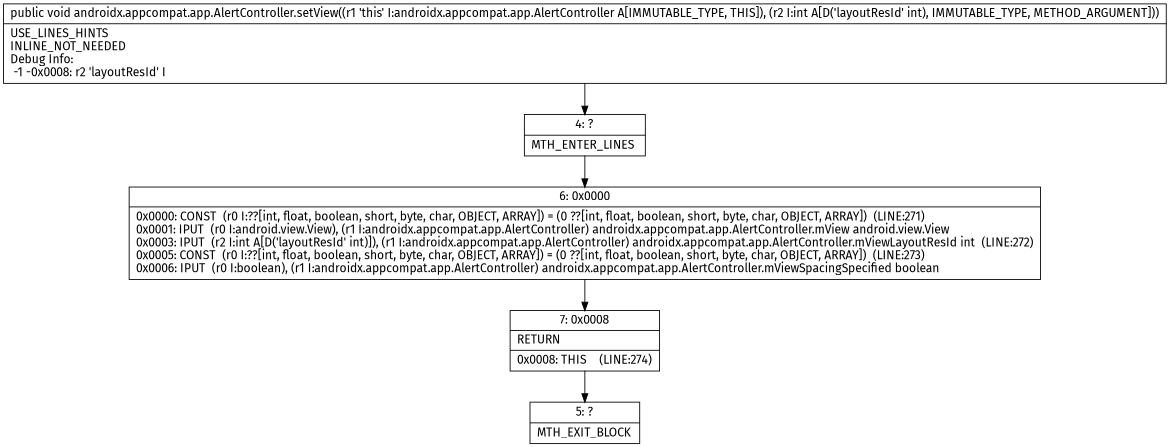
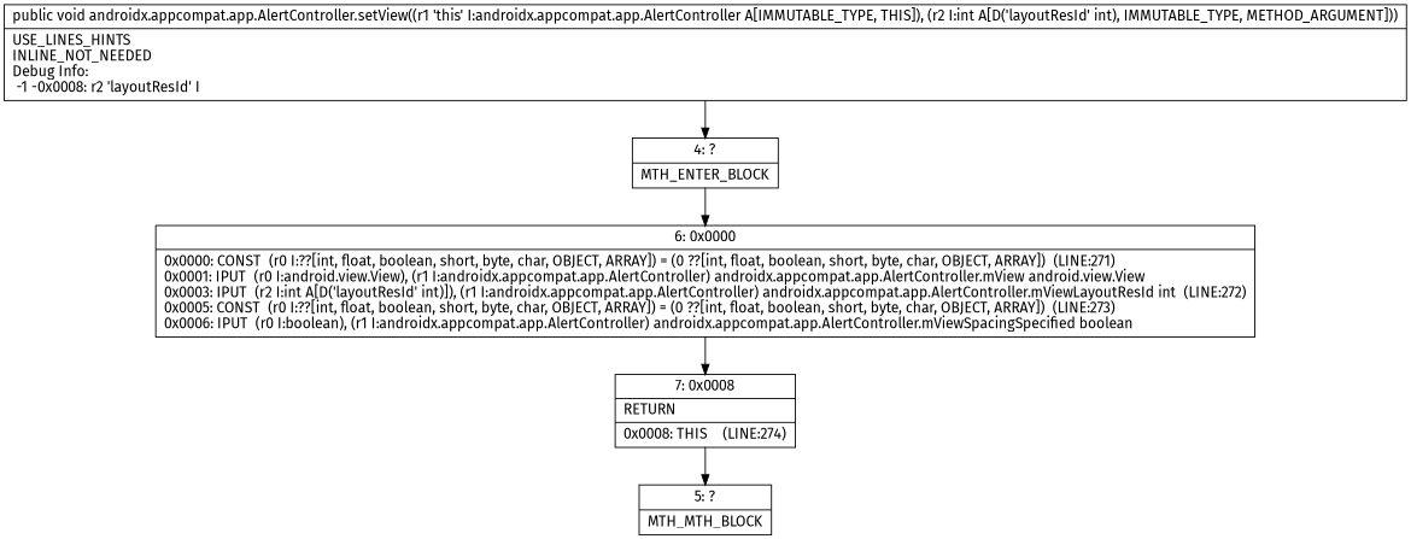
  digraph {
    fontname="Fira Sans"
    node [fontname="Fira Sans" shape=record]
    edge [fontname="Fira Sans"]
-   n1 [label="{4\:\ ?|MTH_ENTER_LINES\l}"]
+   n1 [label="{4\:\ ?|MTH_ENTER_BLOCK\l}"]
    n2 [label="{6\:\ 0x0000|0x0000: CONST  (r0 I:??[int, float, boolean, short, byte, char, OBJECT, ARRAY]) = (0 ??[int, float, boolean, short, byte, char, OBJECT, ARRAY])  (LINE:271)\l0x0001: IPUT  (r0 I:android.view.View), (r1 I:androidx.appcompat.app.AlertController) androidx.appcompat.app.AlertController.mView android.view.View \l0x0003: IPUT  (r2 I:int A[D('layoutResId' int)]), (r1 I:androidx.appcompat.app.AlertController) androidx.appcompat.app.AlertController.mViewLayoutResId int  (LINE:272)\l0x0005: CONST  (r0 I:??[int, float, boolean, short, byte, char, OBJECT, ARRAY]) = (0 ??[int, float, boolean, short, byte, char, OBJECT, ARRAY])  (LINE:273)\l0x0006: IPUT  (r0 I:boolean), (r1 I:androidx.appcompat.app.AlertController) androidx.appcompat.app.AlertController.mViewSpacingSpecified boolean \l}"]
    n3 [label="{7\:\ 0x0008|RETURN\l|0x0008: THIS    (LINE:274)\l}"]
-   n4 [label="{5\:\ ?|MTH_EXIT_BLOCK\l}"]
+   n4 [label="{5\:\ ?|MTH_MTH_BLOCK\l}"]
    n5 [label="{public void androidx.appcompat.app.AlertController.setView((r1 'this' I:androidx.appcompat.app.AlertController A[IMMUTABLE_TYPE, THIS]), (r2 I:int A[D('layoutResId' int), IMMUTABLE_TYPE, METHOD_ARGUMENT]))  | USE_LINES_HINTS\lINLINE_NOT_NEEDED\lDebug Info:\l  \-1 \-0x0008: r2 'layoutResId' I\l}"]
    n1 -> n2
    n2 -> n3
    n3 -> n4
    n5 -> n1
  }
